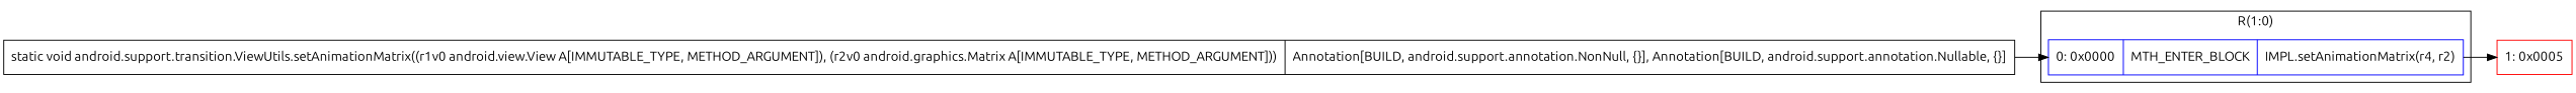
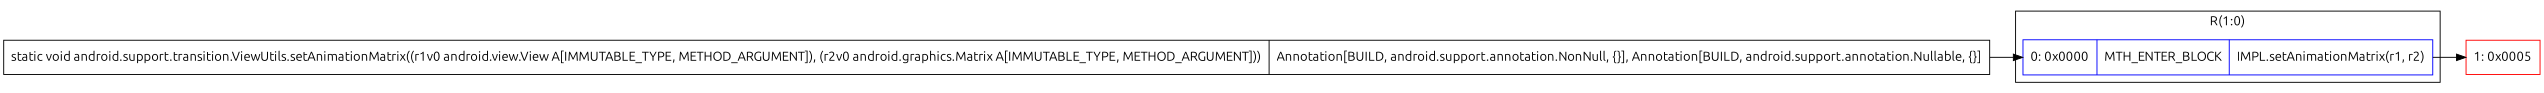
  digraph {
    rankdir=LR
    fontname=Ubuntu
    node [shape=record fontname=Ubuntu]
    edge [fontname=Ubuntu]
-   n1 [color=blue label="{0\:\ 0x0000|MTH_ENTER_BLOCK\l|IMPL.setAnimationMatrix(r4, r2)\l}"]
+   n1 [color=blue label="{0\:\ 0x0000|MTH_ENTER_BLOCK\l|IMPL.setAnimationMatrix(r1, r2)\l}"]
    n2 [color=red label="{1\:\ 0x0005}"]
    n3 [label="{static void android.support.transition.ViewUtils.setAnimationMatrix((r1v0 android.view.View A[IMMUTABLE_TYPE, METHOD_ARGUMENT]), (r2v0 android.graphics.Matrix A[IMMUTABLE_TYPE, METHOD_ARGUMENT]))  | Annotation[BUILD, android.support.annotation.NonNull, \{\}], Annotation[BUILD, android.support.annotation.Nullable, \{\}]\l}"]
    subgraph cluster_1 {
      label="R(1:0)"
      n1
    }
    n1 -> n2
    n3 -> n1
  }
